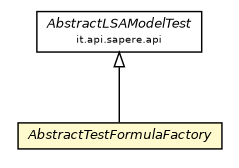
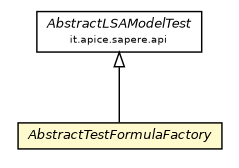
  digraph {
    node [fontcolor=black fontname=Helvetica fontsize=9.0 shape=plaintext]
-   n1 [label=<<table border="0" cellborder="1" cellspacing="0" cellpadding="2" port="p" href="../../AbstractLSAModelTest.html"> 		<tr><td><table border="0" cellspacing="0" cellpadding="1"> 			<tr><td><font face="Helvetica-Oblique"> AbstractLSAModelTest </font></td></tr> 			<tr><td><font point-size="7.0"> it.api.sapere.api </font></td></tr> 		</table></td></tr> 		</table>>]
+   n1 [label=<<table border="0" cellborder="1" cellspacing="0" cellpadding="2" port="p" href="../../AbstractLSAModelTest.html"> 		<tr><td><table border="0" cellspacing="0" cellpadding="1"> 			<tr><td><font face="Helvetica-Oblique"> AbstractLSAModelTest </font></td></tr> 			<tr><td><font point-size="7.0"> it.apice.sapere.api </font></td></tr> 		</table></td></tr> 		</table>>]
    n2 [label=<<table border="0" cellborder="1" cellspacing="0" cellpadding="2" port="p" bgcolor="lemonChiffon" href="./AbstractTestFormulaFactory.html"> 		<tr><td><table border="0" cellspacing="0" cellpadding="1"> 			<tr><td><font face="Helvetica-Oblique"> AbstractTestFormulaFactory </font></td></tr> 		</table></td></tr> 		</table>>]
    n1 -> n2 [arrowtail=empty dir=back fontname=Helvetica fontsize=10 headport=p labelfontname=Helvetica labelfontsize=10 tailport=p]
  }
